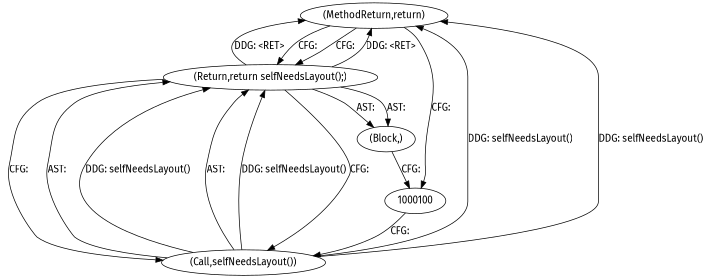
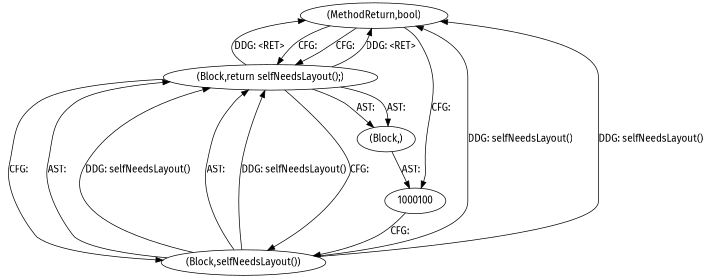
  digraph {
    fontname="Fira Sans"
    node [fontname="Fira Sans"]
    edge [fontname="Fira Sans"]
-   n1 [label="(MethodReturn,return)"]
-   n2 [label="(Return,return selfNeedsLayout();)"]
+   n1 [label="(MethodReturn,bool)"]
+   n2 [label="(Block,return selfNeedsLayout();)"]
    1000100
    n4 [label="(Block,)"]
-   n5 [label="(Call,selfNeedsLayout())"]
+   n5 [label="(Block,selfNeedsLayout())"]
    n1 -> n2 [label="CFG: "]
    n1 -> n2 [label="CFG: "]
    n1 -> 1000100 [label="CFG: "]
    n2 -> n1 [label="DDG: <RET>"]
    n2 -> n1 [label="DDG: <RET>"]
    n2 -> n4 [label="AST: "]
    n2 -> n4 [label="AST: "]
    n2 -> n5 [label="CFG: "]
    n2 -> n5 [label="CFG: "]
    1000100 -> n5 [label="CFG: "]
-   n4 -> 1000100 [label="CFG: "]
+   n4 -> 1000100 [label="AST: "]
    n5 -> n1 [label="DDG: selfNeedsLayout()"]
    n5 -> n1 [label="DDG: selfNeedsLayout()"]
    n5 -> n2 [label="AST: "]
    n5 -> n2 [label="DDG: selfNeedsLayout()"]
    n5 -> n2 [label="AST: "]
    n5 -> n2 [label="DDG: selfNeedsLayout()"]
  }
